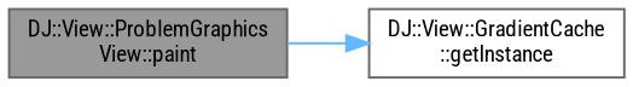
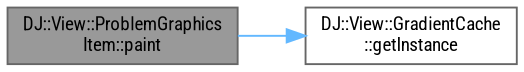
  digraph {
    rankdir=LR
    fontname="Roboto Condensed"
    node [fontname="Roboto Condensed" fontsize=10 shape=box style=filled]
-   n1 [color=gray40 fillcolor=grey60 fontcolor=black height=0.2 label="DJ::View::ProblemGraphics\lView::paint" width=0.4]
+   n1 [color=gray40 fillcolor=grey60 fontcolor=black height=0.2 label="DJ::View::ProblemGraphics\lItem::paint" width=0.4]
    n2 [color=grey40 fillcolor=white height=0.2 label="DJ::View::GradientCache\l::getInstance" width=0.4]
    n1 -> n2 [color=steelblue1 fontname="Roboto Condensed" fontsize=10 labelfontname=Helvetica labelfontsize=10 style=solid]
  }
